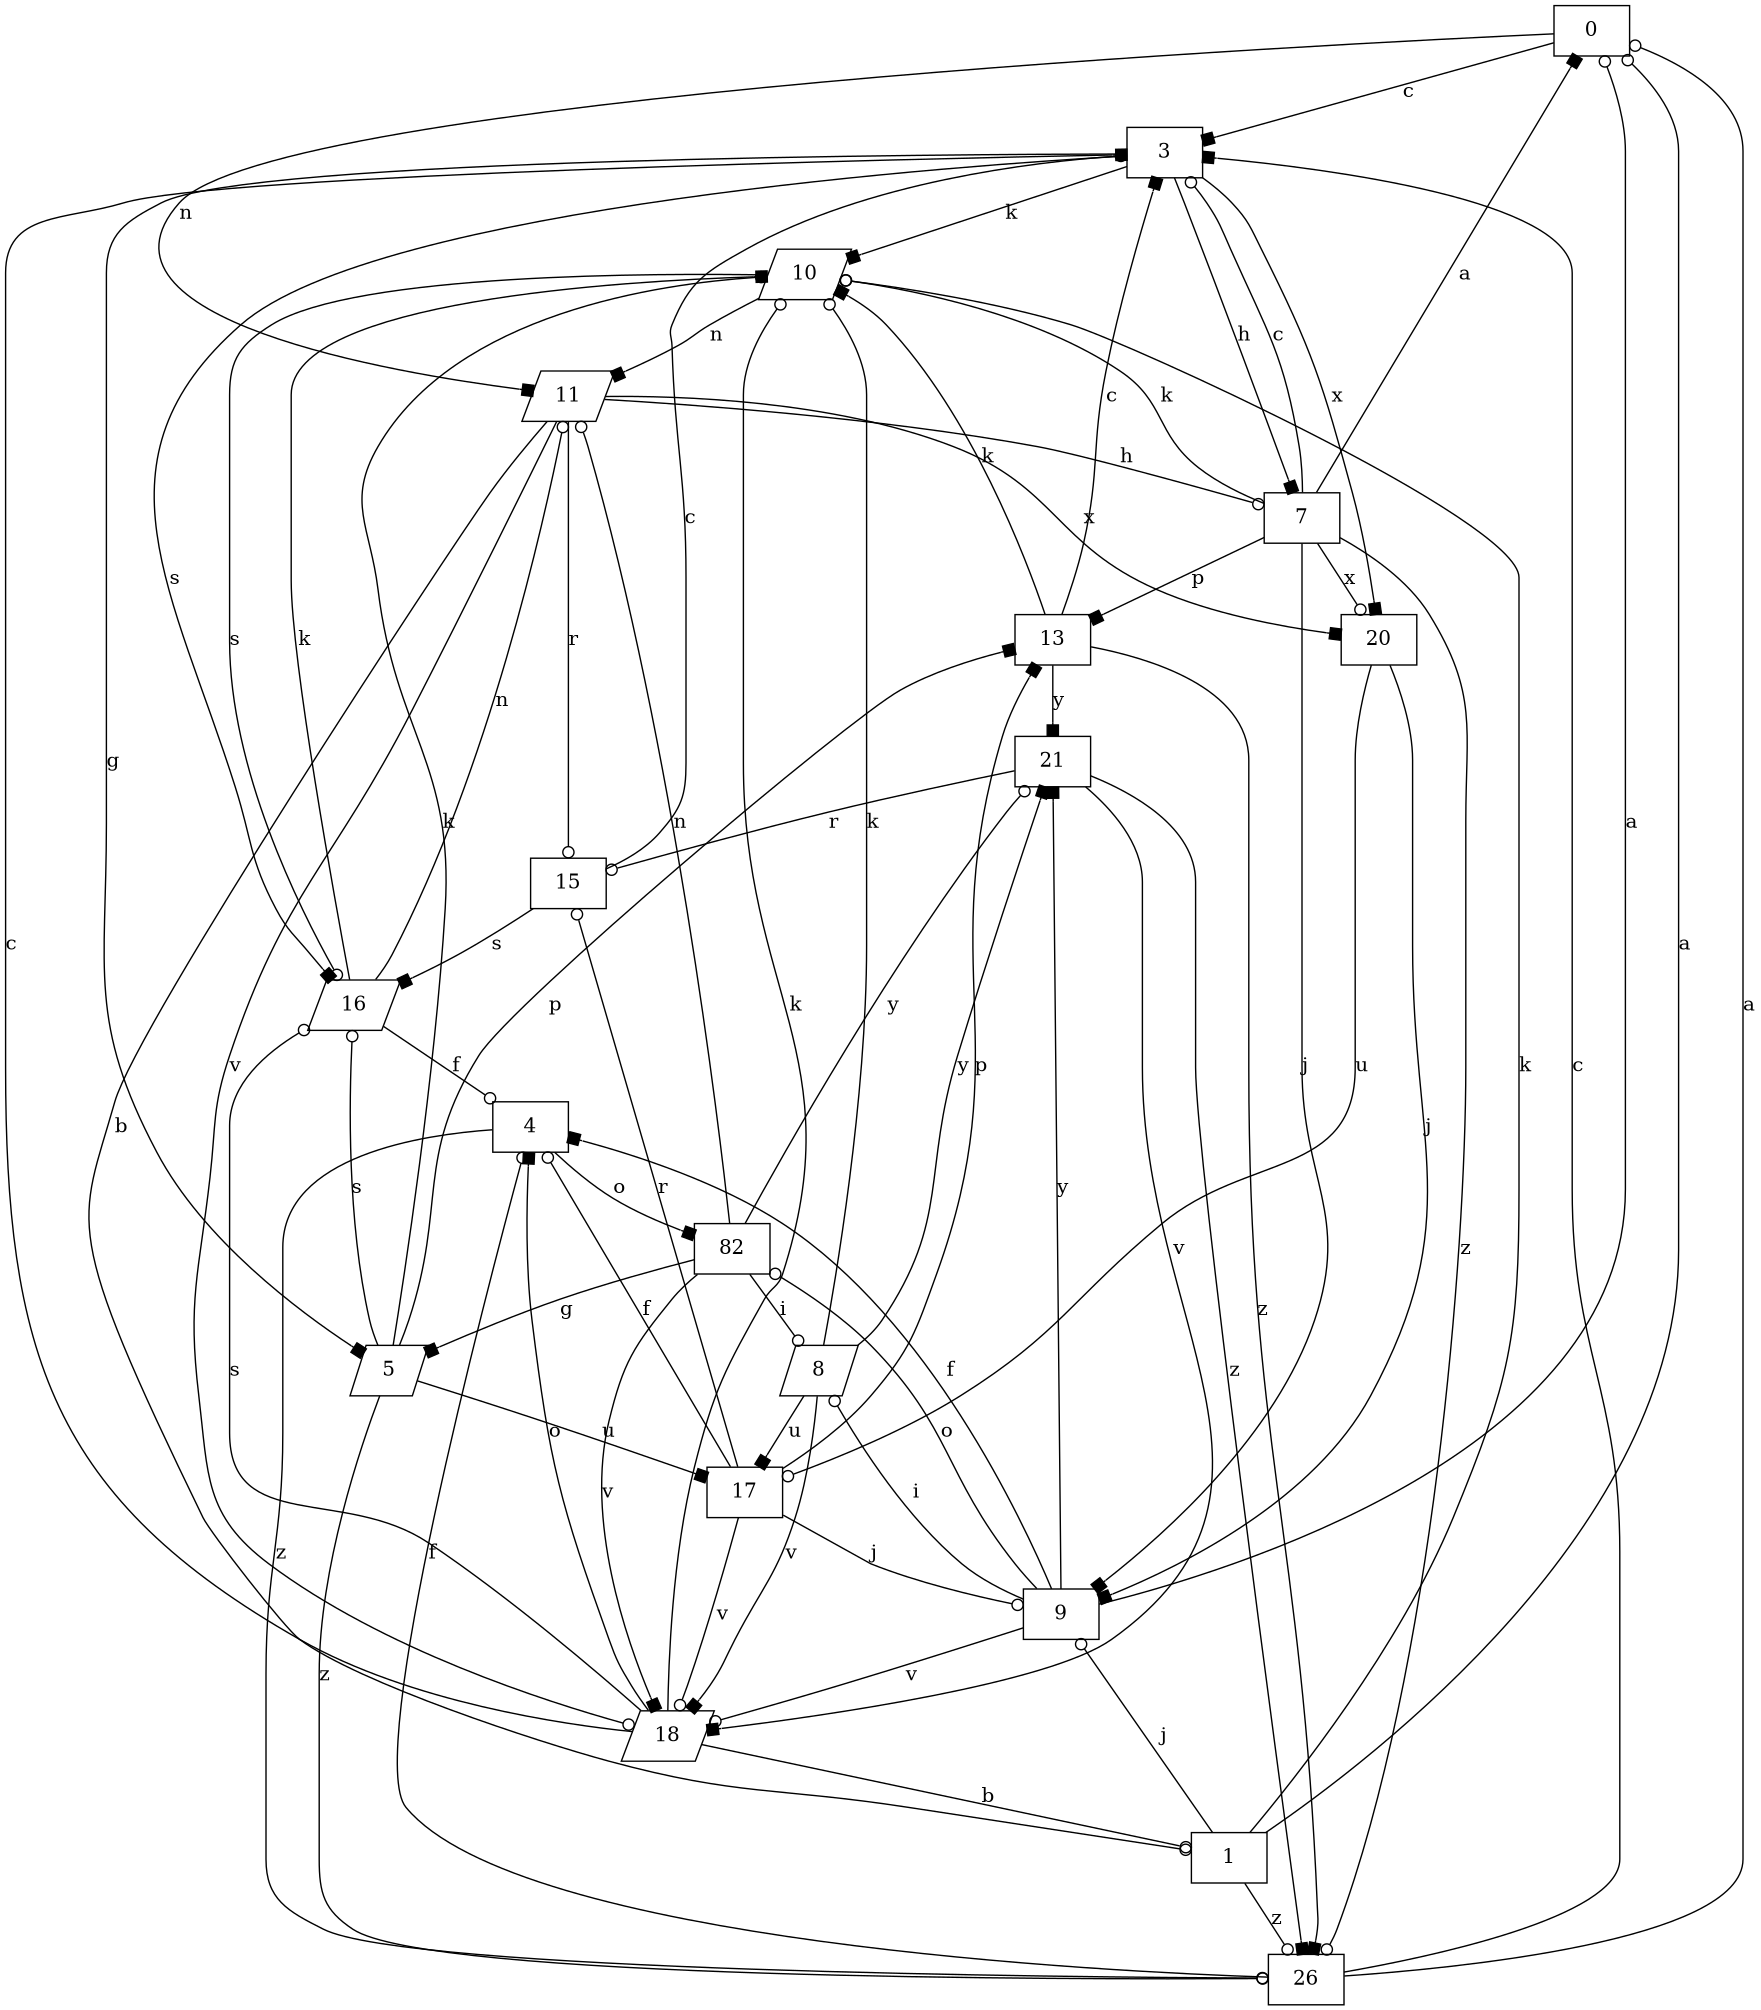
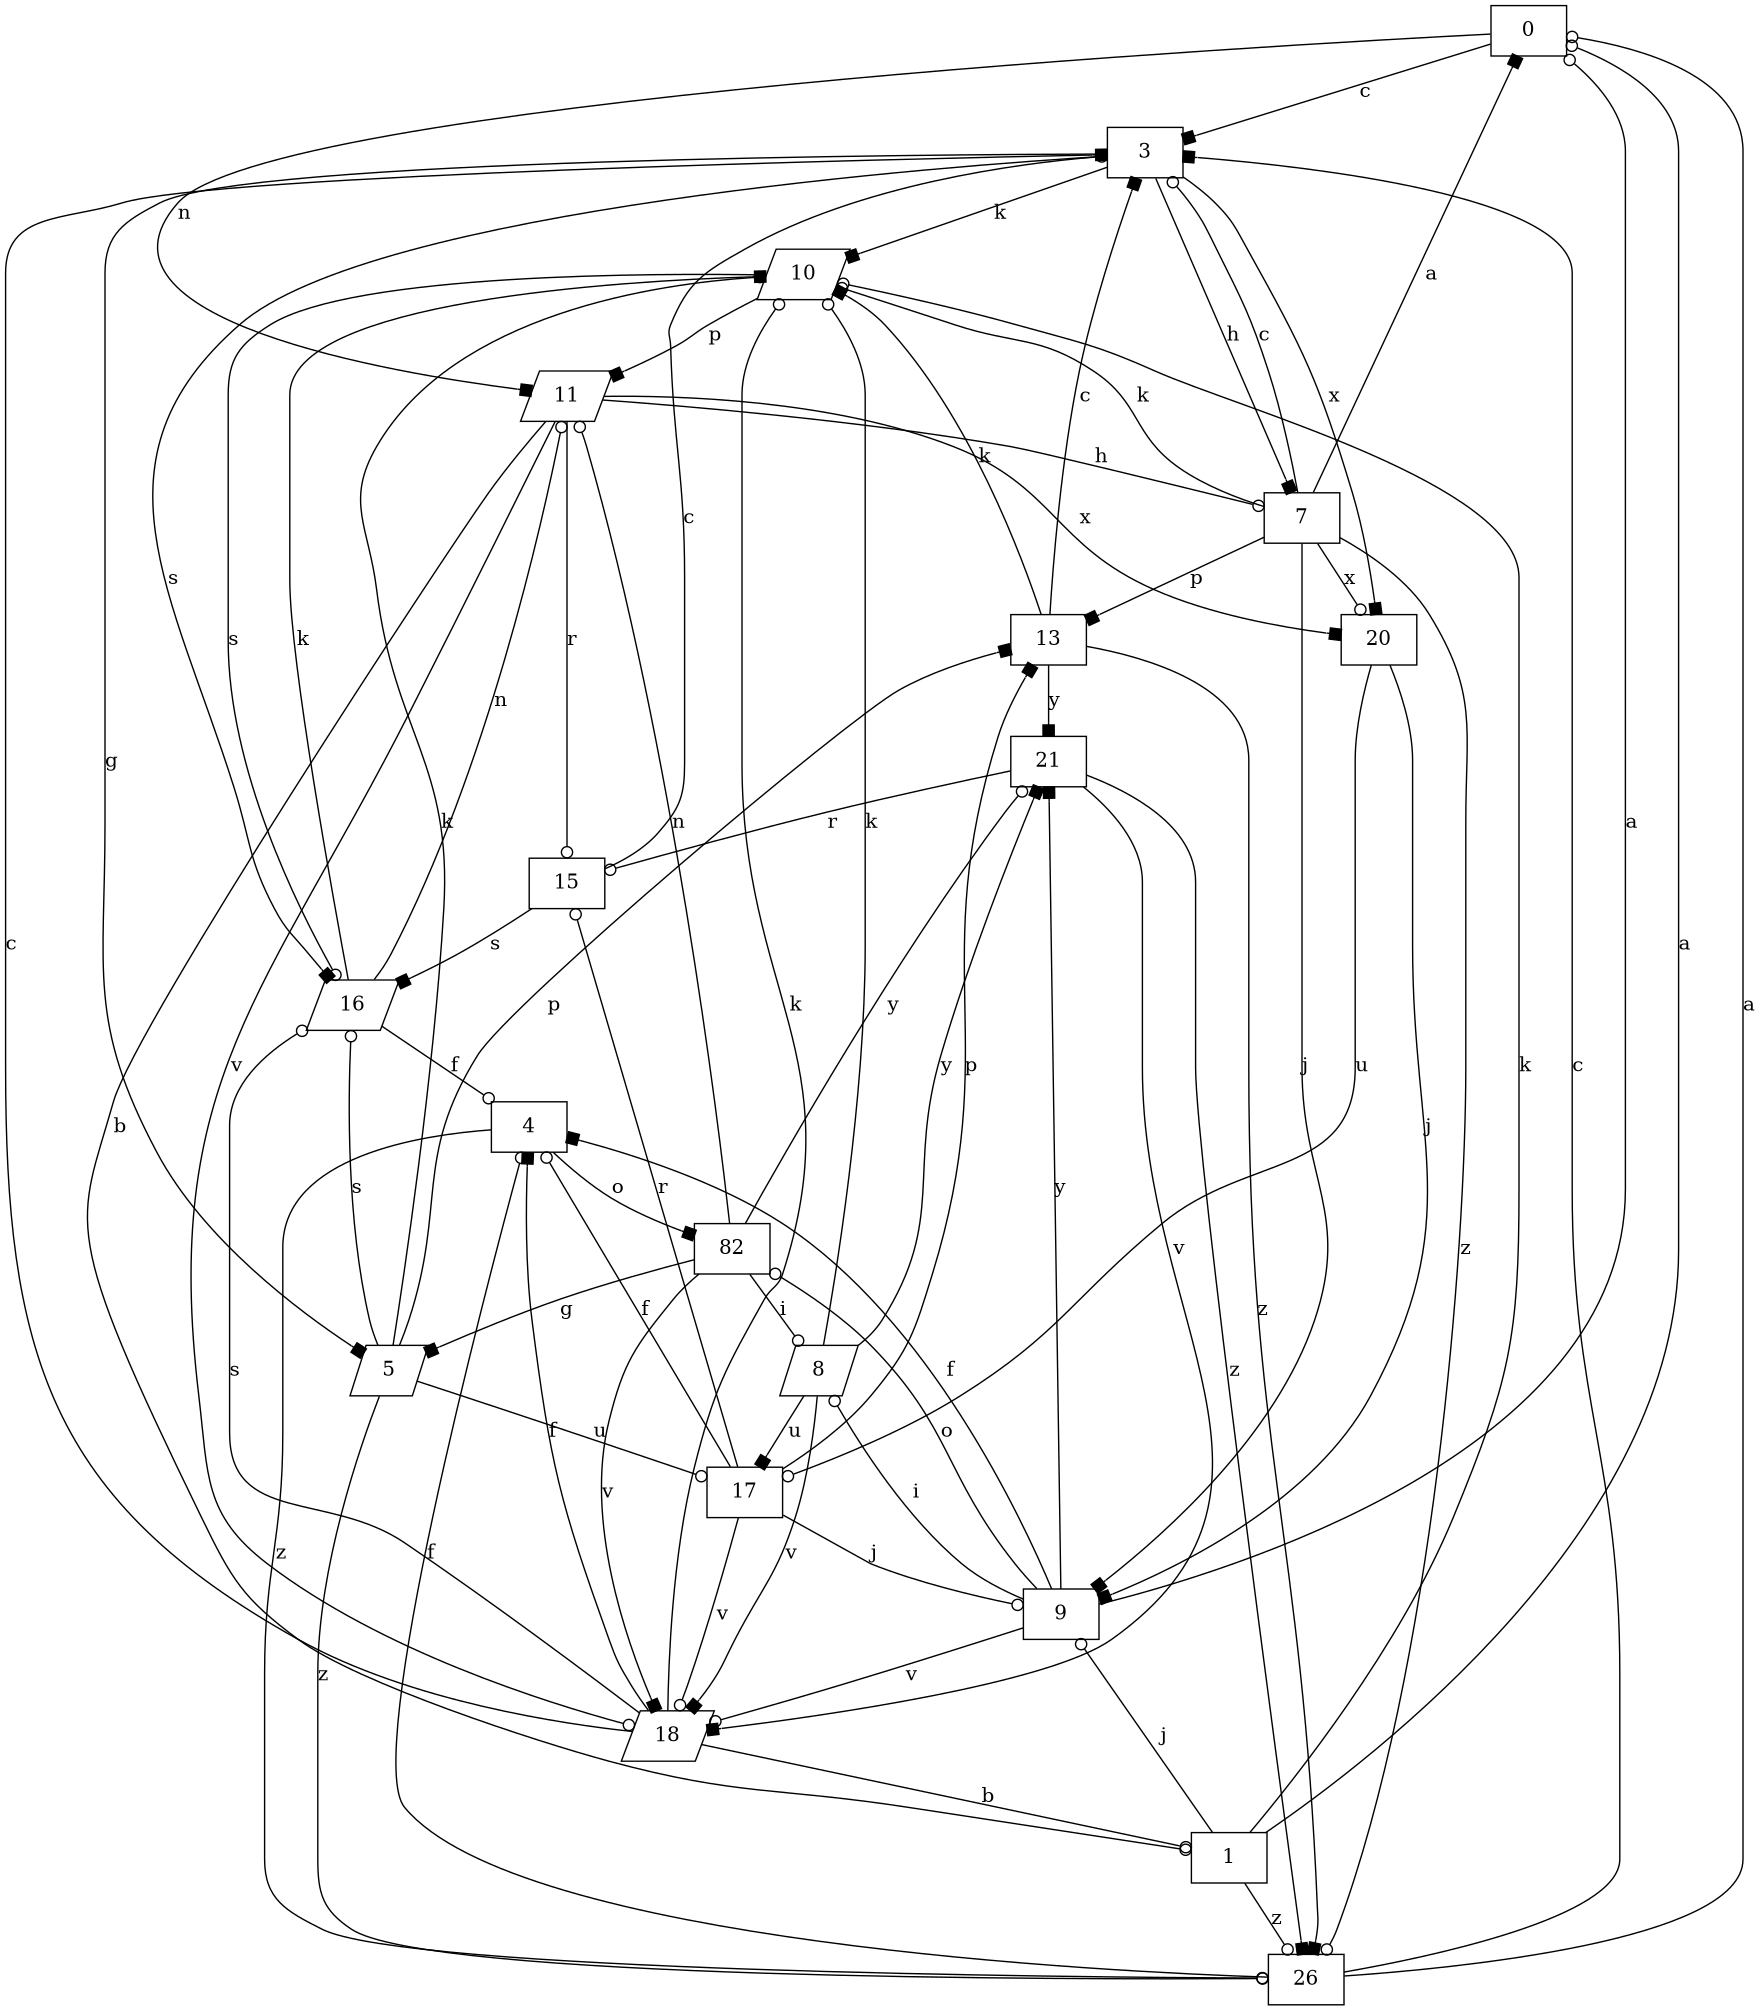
  strict digraph {
    node [shape=box]
    edge [arrowhead=odot]
    0
    3
    11 [shape=parallelogram]
    10 [shape=parallelogram]
    5 [shape=parallelogram]
    7
    16 [shape=parallelogram]
    20
    1
    15
    18 [shape=parallelogram]
    9
    26
    4
    n15 [label=82]
    8 [shape=parallelogram]
    21
    13
    17
    0 -> 3 [arrowhead=box label=c]
    0 -> 11 [arrowhead=box label=n]
    3 -> 10 [arrowhead=box label=k]
    3 -> 5 [arrowhead=box label=g]
    3 -> 7 [arrowhead=box label=h]
    3 -> 16 [arrowhead=box label=s]
    3 -> 20 [arrowhead=box label=x]
    11 -> 7 [label=h]
    11 -> 20 [arrowhead=box label=x]
    11 -> 1 [label=b]
    11 -> 15 [label=r]
    11 -> 18 [label=v]
-   10 -> 11 [arrowhead=box label=n]
+   10 -> 11 [arrowhead=box label=p]
    10 -> 16 [label=s]
    5 -> 10 [label=k]
    5 -> 16 [label=s]
    5 -> 26 [label=z]
    5 -> 13 [arrowhead=box label=p]
-   5 -> 17 [arrowhead=box label=u]
+   5 -> 17 [label=u]
    7 -> 0 [arrowhead=box label=a]
    7 -> 3 [label=c]
    7 -> 10 [label=k]
    7 -> 20 [label=x]
    7 -> 9 [arrowhead=box label=j]
    7 -> 26 [label=z]
    7 -> 13 [arrowhead=box label=p]
    16 -> 11 [label=n]
    16 -> 10 [arrowhead=box label=k]
    16 -> 4 [label=f]
    20 -> 9 [arrowhead=box label=j]
    20 -> 17 [label=u]
    1 -> 0 [label=a]
    1 -> 10 [label=k]
    1 -> 9 [label=j]
    1 -> 26 [label=z]
    15 -> 3 [label=c]
    15 -> 16 [arrowhead=box label=s]
    18 -> 3 [arrowhead=box label=c]
    18 -> 10 [label=k]
    18 -> 16 [label=s]
    18 -> 1 [label=b]
-   18 -> 4 [arrowhead=box label=o]
+   18 -> 4 [arrowhead=box label=f]
    9 -> 0 [label=a]
    9 -> 18 [label=v]
    9 -> 4 [arrowhead=box label=f]
    9 -> n15 [label=o]
    9 -> 8 [label=i]
    9 -> 21 [arrowhead=box label=y]
    26 -> 0 [label=a]
    26 -> 3 [arrowhead=box label=c]
    26 -> 4 [label=f]
    4 -> 26 [label=z]
    4 -> n15 [arrowhead=box label=o]
    n15 -> 11 [label=n]
    n15 -> 5 [arrowhead=box label=g]
    n15 -> 18 [arrowhead=box label=v]
    n15 -> 8 [label=i]
    n15 -> 21 [label=y]
    8 -> 10 [label=k]
    8 -> 18 [arrowhead=box label=v]
    8 -> 21 [arrowhead=box label=y]
    8 -> 17 [arrowhead=box label=u]
    21 -> 15 [label=r]
    21 -> 18 [arrowhead=box label=v]
    21 -> 26 [arrowhead=box label=z]
    13 -> 3 [arrowhead=box label=c]
    13 -> 10 [arrowhead=box label=k]
    13 -> 26 [arrowhead=box label=z]
    13 -> 21 [arrowhead=box label=y]
    17 -> 15 [label=r]
    17 -> 18 [label=v]
    17 -> 9 [label=j]
    17 -> 4 [label=f]
    17 -> 13 [arrowhead=box label=p]
  }
